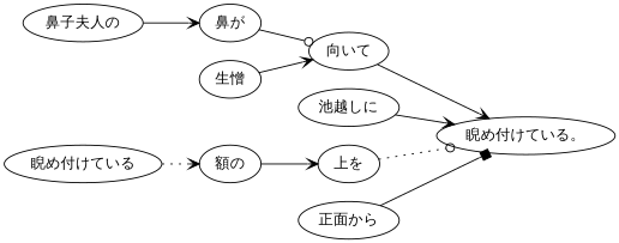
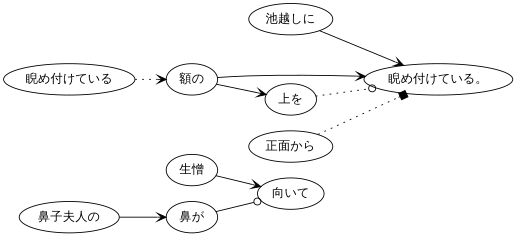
  digraph {
    rankdir=LR
    edge [arrowhead=vee style=solid]
    n1 [label="生憎"]
    n2 [label="向いて"]
    n3 [label="睨め付けている。"]
    n4 [label="鼻子夫人の"]
    n5 [label="鼻が"]
    n6 [label="池越しに"]
    n7 [label="睨め付けている"]
    n8 [label="額の"]
    n9 [label="上を"]
    n10 [label="正面から"]
    n1 -> n2
-   n2 -> n3
+   n8 -> n3
    n4 -> n5
    n5 -> n2 [arrowhead=odot]
    n6 -> n3
    n7 -> n8 [style=dotted]
    n8 -> n9
    n9 -> n3 [arrowhead=odot style=dotted]
-   n10 -> n3 [arrowhead=box]
+   n10 -> n3 [arrowhead=box style=dotted]
  }
